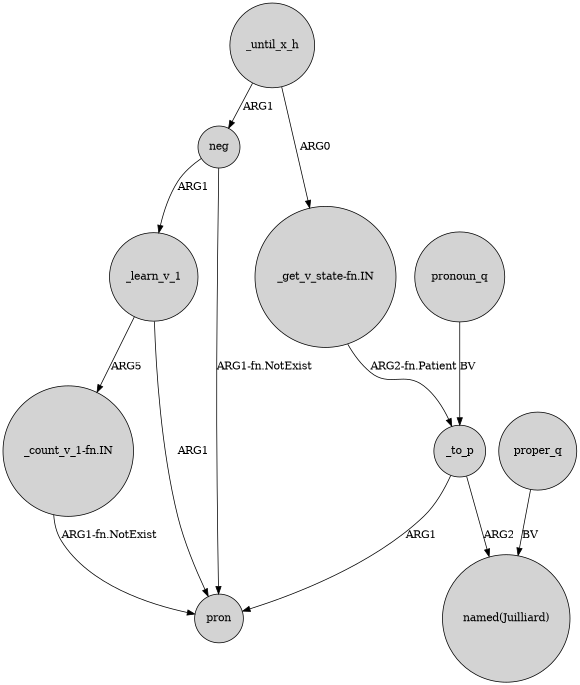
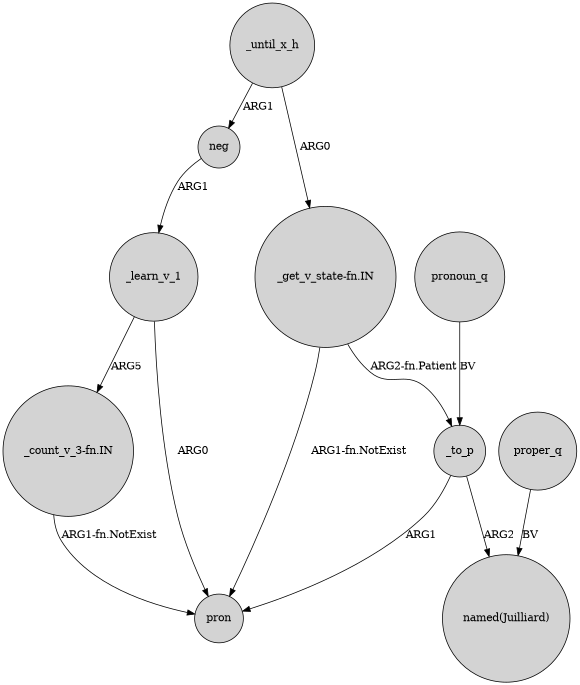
  digraph {
    node [shape=circle style=filled]
    _learn_v_1
-   "_count_v_1-fn.IN"
+   "_count_v_1-fn.IN" [label="_count_v_3-fn.IN"]
    pron
    _until_x_h
    neg
    "_get_v_state-fn.IN"
    _to_p
    "named(Juilliard)"
    proper_q
    pronoun_q
    _learn_v_1 -> "_count_v_1-fn.IN" [label=ARG5]
-   _learn_v_1 -> pron [label=ARG1]
+   _learn_v_1 -> pron [label=ARG0]
    "_count_v_1-fn.IN" -> pron [label="ARG1-fn.NotExist"]
    _until_x_h -> neg [label=ARG1]
    _until_x_h -> "_get_v_state-fn.IN" [label=ARG0]
    neg -> _learn_v_1 [label=ARG1]
-   neg -> pron [label="ARG1-fn.NotExist"]
+   "_get_v_state-fn.IN" -> pron [label="ARG1-fn.NotExist"]
    "_get_v_state-fn.IN" -> _to_p [label="ARG2-fn.Patient"]
    _to_p -> pron [label=ARG1]
    _to_p -> "named(Juilliard)" [label=ARG2]
    proper_q -> "named(Juilliard)" [label=BV]
    pronoun_q -> _to_p [label=BV]
  }
